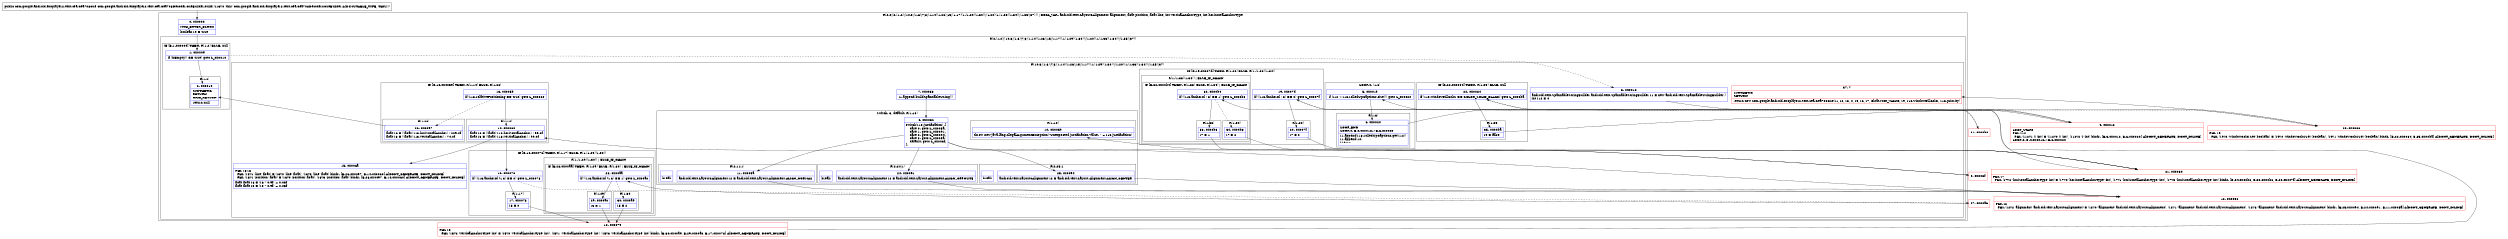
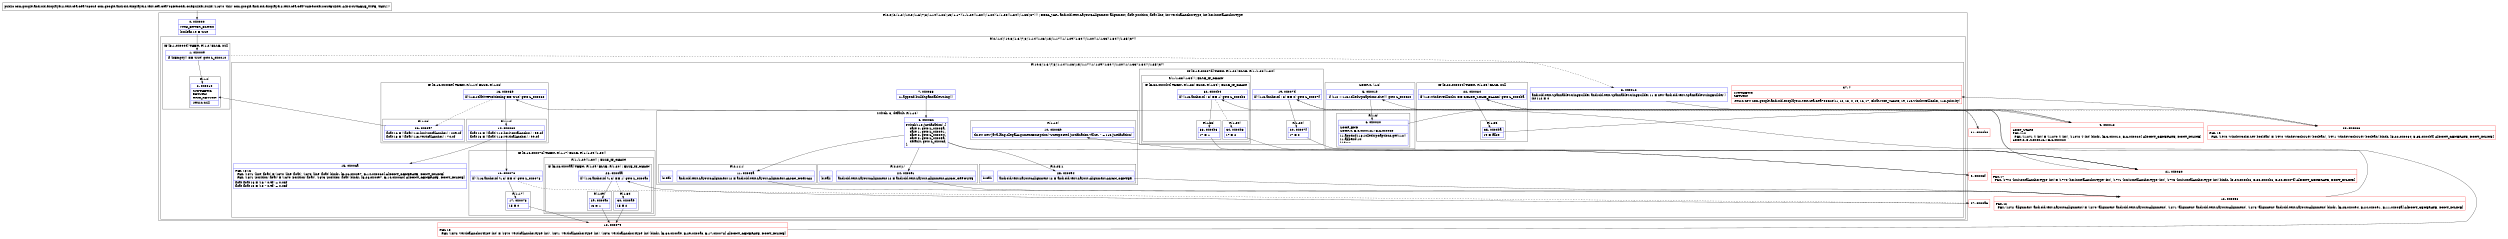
  digraph {
    fontname="DejaVu Serif"
    node [color=blue fontname="DejaVu Serif" shape=record]
    edge [fontname="DejaVu Serif"]
    n1 [label="{2\:\ 0x0010|SYNTHETIC\lRETURN\lORIG_RETURN\l|return null\l}"]
    n2 [label="{1\:\ 0x000e|if (isEmpty() == true) goto L_0x0010\l}"]
    n3 [label="{6\:\ 0x0020|LOOP_END\lLOOP:0: B:4:0x0018\-\>B:6:0x0020\l|r1.append(r13.rolledUpCaptions.get(r12))\lr1.append(10)\lr12++\l}"]
    n4 [label="{5\:\ 0x001e|if (r12 \< r13.rolledUpCaptions.size()) goto L_0x0020\l}"]
    n5 [label="{11\:\ 0x005a|android.text.Layout$Alignment r2 = android.text.Layout.Alignment.ALIGN_NORMAL\l}"]
    n6 [label="{|break\l}"]
    n7 [label="{24\:\ 0x0091|android.text.Layout$Alignment r2 = android.text.Layout.Alignment.ALIGN_OPPOSITE\l}"]
    n8 [label="{|break\l}"]
    n9 [label="{25\:\ 0x0094|android.text.Layout$Alignment r2 = android.text.Layout.Alignment.ALIGN_CENTER\l}"]
    n10 [label="{|break\l}"]
    n11 [label="{10\:\ 0x0059|throw new java.lang.IllegalArgumentException(\"Unexpected justification value: \" + r13.justification)\l}"]
    n12 [label="{8\:\ 0x003c|switch(r13.justification) \{\l    case 0: goto L_0x005a;\l    case 1: goto L_0x0091;\l    case 2: goto L_0x0094;\l    case 3: goto L_0x005a;\l    default: goto L_0x003f;\l\}\l}"]
    n13 [label="{14\:\ 0x0060|float r6 = ((float) r13.horizontalAnchor) \/ 99.0f\lfloat r3 = ((float) r13.verticalAnchor) \/ 99.0f\l}"]
    n14 [label="{26\:\ 0x0097|float r6 = ((float) r13.horizontalAnchor) \/ 209.0f\lfloat r3 = ((float) r13.verticalAnchor) \/ 74.0f\l}"]
    n15 [label="{13\:\ 0x005e|if (r13.relativePositioning == true) goto L_0x0060\l}"]
    n16 [label="{17\:\ 0x0078|r5 = 0\l}"]
    n17 [label="{29\:\ 0x00ac|r5 = 1\l}"]
    n18 [label="{30\:\ 0x00ae|r5 = 2\l}"]
    n19 [label="{28\:\ 0x00aa|if ((r13.anchorId % 3) == 1) goto L_0x00ac\l}"]
    n20 [label="{16\:\ 0x0076|if ((r13.anchorId % 3) == 0) goto L_0x0078\l}"]
    n21 [label="{20\:\ 0x007f|r7 = 0\l}"]
    n22 [label="{33\:\ 0x00b6|r7 = 1\l}"]
    n23 [label="{34\:\ 0x00b8|r7 = 2\l}"]
    n24 [label="{32\:\ 0x00b4|if ((r13.anchorId \/ 3) == 1) goto L_0x00b6\l}"]
    n25 [label="{19\:\ 0x007d|if ((r13.anchorId \/ 3) == 0) goto L_0x007f\l}"]
    n26 [label="{35\:\ 0x00ba|r9 = false\l}"]
    n27 [label="{22\:\ 0x0084|if (r13.windowFillColor == COLOR_SOLID_BLACK) goto L_0x00ba\l}"]
    n28 [label="{3\:\ 0x0012|android.text.SpannableStringBuilder android.text.SpannableStringBuilder r1 = new android.text.SpannableStringBuilder()\lint r12 = 0\l}"]
    n29 [label="{7\:\ 0x0033|r1.append(buildSpannableString())\l}"]
    n30 [label="{15\:\ 0x006a|PHI: r3 r6 \l  PHI: (r3v1 'line' float) = (r3v0 'line' float), (r3v3 'line' float) binds: [B:26:0x0097, B:14:0x0060] A[DONT_GENERATE, DONT_INLINE]\l  PHI: (r6v1 'position' float) = (r6v0 'position' float), (r6v3 'position' float) binds: [B:26:0x0097, B:14:0x0060] A[DONT_GENERATE, DONT_INLINE]\l|float float r6 = (r6 * 0.9f) + 0.05f\lfloat float r3 = (r3 * 0.9f) + 0.05f\l}"]
    n31 [color=red label="{37\:\ ?|SYNTHETIC\lRETURN\l|return new com.google.android.exoplayer2.text.cea.Cea708Cue(r1, r2, r3, 0, r5, r6, r7, Float.MIN_VALUE, r9, r13.windowFillColor, r13.priority)\l}"]
    n32 [label="{0\:\ 0x0000|MTH_ENTER_BLOCK\l|boolean r9 = true\l}"]
    n33 [color=red label="{4\:\ 0x0018|LOOP_START\lPHI: r12 \l  PHI: (r12v1 'i' int) = (r12v0 'i' int), (r12v2 'i' int) binds: [B:3:0x0012, B:6:0x0020] A[DONT_GENERATE, DONT_INLINE]\lLOOP:0: B:4:0x0018\-\>B:6:0x0020\l}"]
    n34 [color=red label="{12\:\ 0x005c|PHI: r2 \l  PHI: (r2v2 'alignment' android.text.Layout$Alignment) = (r2v0 'alignment' android.text.Layout$Alignment), (r2v1 'alignment' android.text.Layout$Alignment), (r2v3 'alignment' android.text.Layout$Alignment) binds: [B:25:0x0094, B:24:0x0091, B:11:0x005a] A[DONT_GENERATE, DONT_INLINE]\l}"]
    n35 [color=red label="{9\:\ 0x003f}"]
    n36 [color=red label="{18\:\ 0x0079|PHI: r5 \l  PHI: (r5v2 'verticalAnchorType' int) = (r5v0 'verticalAnchorType' int), (r5v1 'verticalAnchorType' int), (r5v3 'verticalAnchorType' int) binds: [B:30:0x00ae, B:29:0x00ac, B:17:0x0078] A[DONT_GENERATE, DONT_INLINE]\l}"]
    n37 [color=red label="{27\:\ 0x00a6}"]
    n38 [color=red label="{21\:\ 0x0080|PHI: r7 \l  PHI: (r7v2 'horizontalAnchorType' int) = (r7v0 'horizontalAnchorType' int), (r7v1 'horizontalAnchorType' int), (r7v3 'horizontalAnchorType' int) binds: [B:34:0x00b8, B:33:0x00b6, B:20:0x007f] A[DONT_GENERATE, DONT_INLINE]\l}"]
    n39 [color=red label="{31\:\ 0x00b0}"]
    n40 [color=red label="{23\:\ 0x0086|PHI: r9 \l  PHI: (r9v2 'windowColorSet' boolean) = (r9v0 'windowColorSet' boolean), (r9v1 'windowColorSet' boolean) binds: [B:22:0x0084, B:35:0x00ba] A[DONT_GENERATE, DONT_INLINE]\l}"]
    n41 [label="{public com.google.android.exoplayer2.text.cea.Cea708Cue com.google.android.exoplayer2.text.cea.Cea708Decoder.CueBuilder.build((r13v0 'this' com.google.android.exoplayer2.text.cea.Cea708Decoder$CueBuilder A[IMMUTABLE_TYPE, THIS])) }" color=""]
    subgraph cluster_1 {
      label="R(2:0|(2:(1:2)|(10:3|(1:6)|7|8|(1:14)(1:26)|15|(1:17)(1:(1:29)(1:30))|(1:20)(1:(1:33)(1:34))|(1:35)|37))) | DECL_VAR: android.text.Layout$Alignment alignment, float position, float line, int verticalAnchorType, int horizontalAnchorType\l"
      n32
      subgraph cluster_2 {
        label="R(2:(1:2)|(10:3|(1:6)|7|8|(1:14)(1:26)|15|(1:17)(1:(1:29)(1:30))|(1:20)(1:(1:33)(1:34))|(1:35)|37))"
        subgraph cluster_3 {
          label="IF [B:1:0x000e] THEN: R(1:2) ELSE: null"
          n2
          subgraph cluster_4 {
            label="R(1:2)"
            n1
          }
        }
        subgraph cluster_5 {
          label="R(10:3|(1:6)|7|8|(1:14)(1:26)|15|(1:17)(1:(1:29)(1:30))|(1:20)(1:(1:33)(1:34))|(1:35)|37)"
          n28
          n29
          n30
          n31
          subgraph cluster_6 {
            label="LOOP:0: (1:6)"
            n4
            subgraph cluster_7 {
              label="R(1:6)"
              n3
            }
          }
          subgraph cluster_8 {
            label="Switch: 3, default: R(1:10)"
            n12
            subgraph cluster_9 {
              label="R(2:11|1)"
              n5
              n6
            }
            subgraph cluster_10 {
              label="R(2:24|1)"
              n7
              n8
            }
            subgraph cluster_11 {
              label="R(2:25|1)"
              n9
              n10
            }
            subgraph cluster_12 {
              label="R(1:10)"
              n11
            }
          }
          subgraph cluster_13 {
            label="IF [B:13:0x005e] THEN: R(1:14) ELSE: R(1:26)"
            n15
            subgraph cluster_14 {
              label="R(1:14)"
              n13
            }
            subgraph cluster_15 {
              label="R(1:26)"
              n14
            }
          }
          subgraph cluster_16 {
            label="IF [B:16:0x0076] THEN: R(1:17) ELSE: R(1:(1:29)(1:30))"
            n20
            subgraph cluster_17 {
              label="R(1:17)"
              n16
            }
            subgraph cluster_18 {
              label="R(1:(1:29)(1:30)) | ELSE_IF_CHAIN\l"
              subgraph cluster_19 {
                label="IF [B:28:0x00aa] THEN: R(1:29) ELSE: R(1:30) | ELSE_IF_CHAIN\l"
                n19
                subgraph cluster_20 {
                  label="R(1:29)"
                  n17
                }
                subgraph cluster_21 {
                  label="R(1:30)"
                  n18
                }
              }
            }
          }
          subgraph cluster_22 {
            label="IF [B:19:0x007d] THEN: R(1:20) ELSE: R(1:(1:33)(1:34))"
            n25
            subgraph cluster_23 {
              label="R(1:20)"
              n21
            }
            subgraph cluster_24 {
              label="R(1:(1:33)(1:34)) | ELSE_IF_CHAIN\l"
              subgraph cluster_25 {
                label="IF [B:32:0x00b4] THEN: R(1:33) ELSE: R(1:34) | ELSE_IF_CHAIN\l"
                n24
                subgraph cluster_26 {
                  label="R(1:33)"
                  n22
                }
                subgraph cluster_27 {
                  label="R(1:34)"
                  n23
                }
              }
            }
          }
          subgraph cluster_28 {
            label="IF [B:22:0x0084] THEN: R(1:35) ELSE: null"
            n27
            subgraph cluster_29 {
              label="R(1:35)"
              n26
            }
          }
        }
      }
    }
    n2 -> n1
    n2 -> n28 [style=dashed]
    n3 -> n33
    n4 -> n3
    n5 -> n34
    n7 -> n34
    n9 -> n34
    n12 -> n5
    n12 -> n7
    n12 -> n9
    n12 -> n35
    n13 -> n20
    n13 -> n30
    n14 -> n1
    n15 -> n13
    n15 -> n14 [style=dashed]
    n16 -> n36
    n17 -> n36
    n18 -> n36
    n19 -> n17
    n19 -> n18 [style=dashed]
    n20 -> n16
    n20 -> n37 [style=dashed]
    n21 -> n38
    n22 -> n38
    n23 -> n38
    n24 -> n22
    n24 -> n23 [style=dashed]
    n25 -> n21
    n25 -> n39 [style=dashed]
    n26 -> n40
    n27 -> n26
    n27 -> n40 [style=dashed]
    n28 -> n33
    n29 -> n12
    n32 -> n2
    n33 -> n4
-   n34 -> n13
+   n34 -> n15
    n35 -> n11
    n36 -> n25
    n37 -> n19
    n38 -> n27
    n39 -> n24
    n40 -> n31
    n41 -> n32
  }
